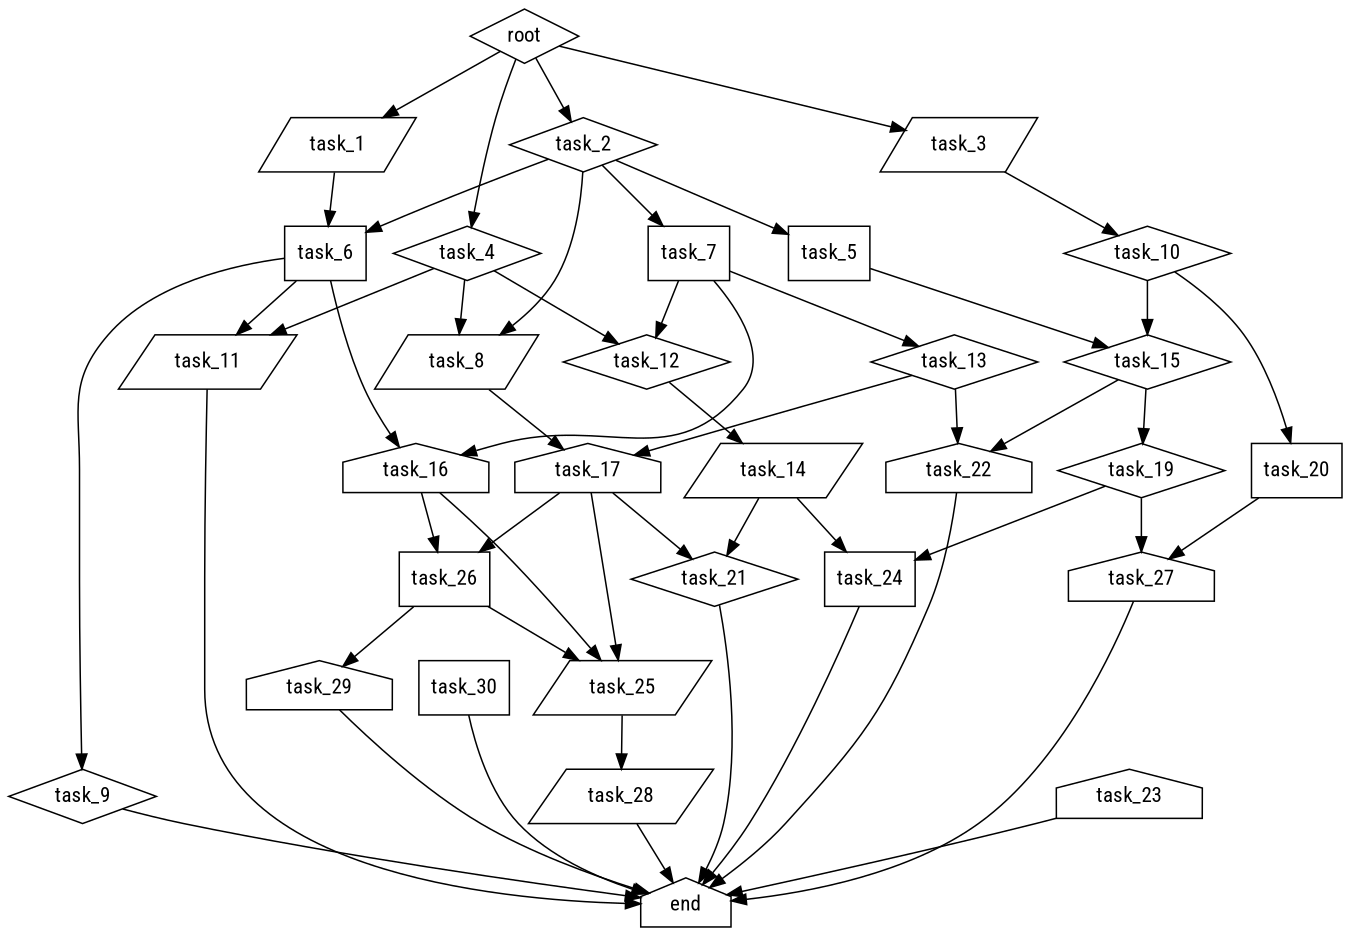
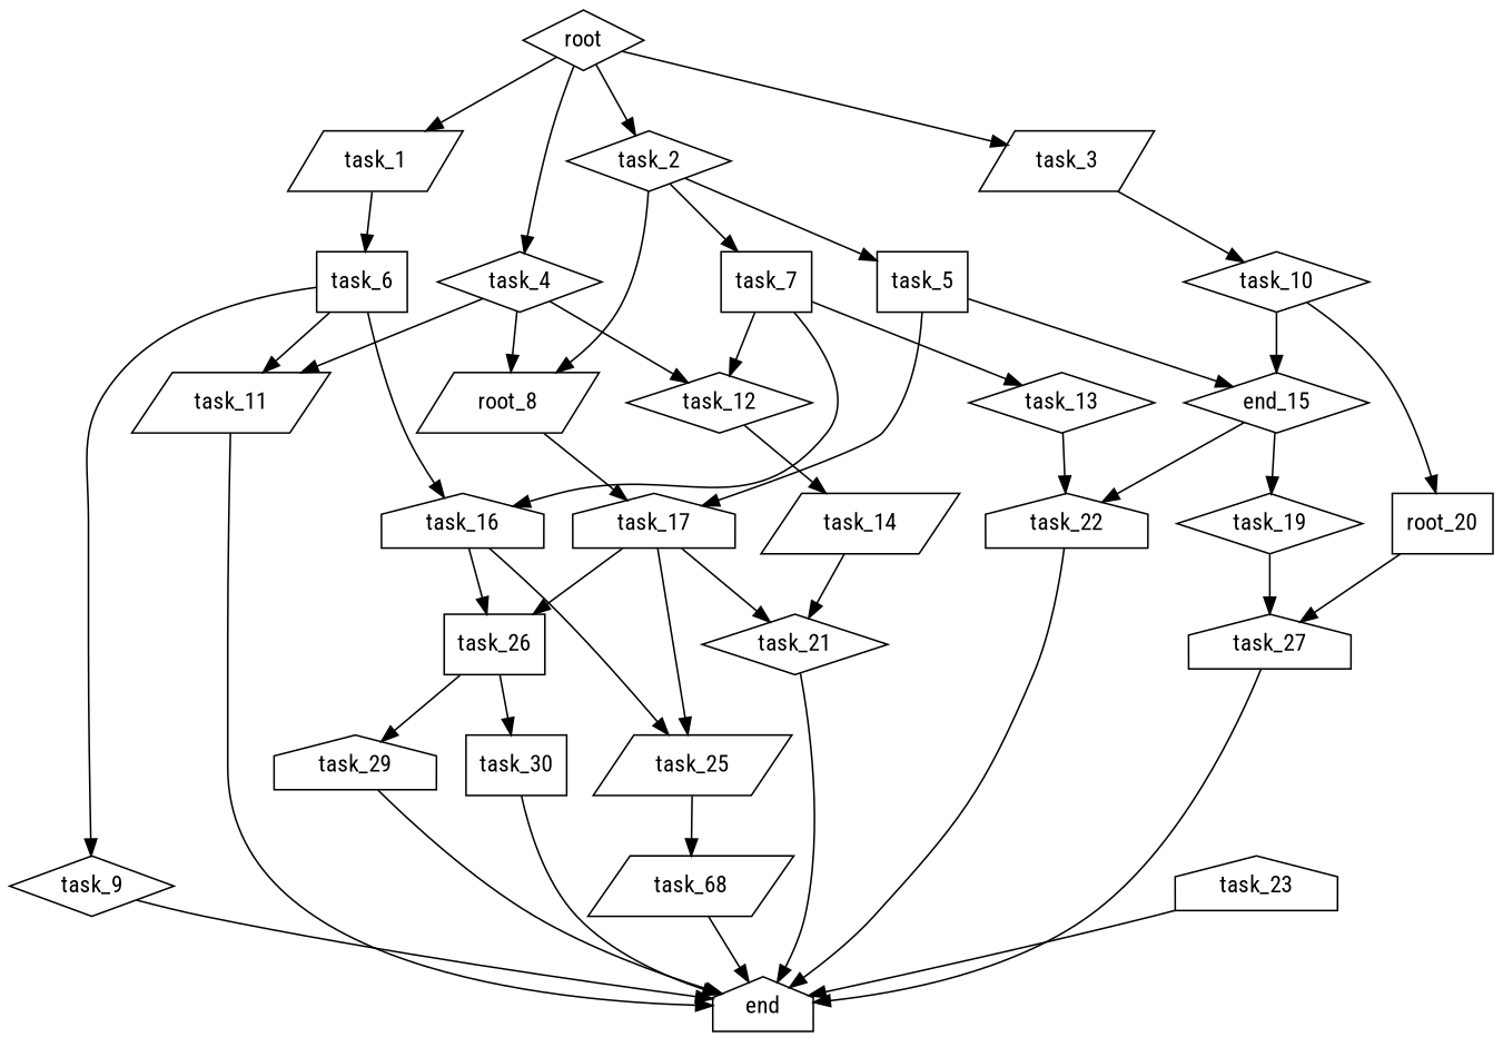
  digraph {
    fontname="Roboto Condensed"
    node [fontname="Roboto Condensed" shape=diamond]
    edge [fontname="Roboto Condensed"]
    task_1 [shape=parallelogram]
    root
    task_2
    task_3 [shape=parallelogram]
    task_4
    task_6 [shape=box]
    task_5 [shape=box]
    task_7 [shape=box]
-   task_8 [shape=parallelogram]
+   task_8 [shape=parallelogram label=root_8]
    task_10
    task_11 [shape=parallelogram]
    task_12
    task_9
    task_16 [shape=house]
-   task_15
+   task_15 [label=end_15]
    task_17 [shape=house]
    task_13
-   task_20 [shape=box]
+   task_20 [shape=box label=root_20]
    end [shape=house]
    task_14 [shape=parallelogram]
    task_22 [shape=house]
    task_19
    task_21
    task_25 [shape=parallelogram]
    task_26 [shape=box]
    task_27 [shape=house]
-   task_24 [shape=box]
-   task_28 [shape=parallelogram]
+   task_28 [shape=parallelogram label=task_68]
    task_29 [shape=house]
    task_30 [shape=box]
    task_23 [shape=house]
    task_1 -> task_6
    root -> task_1
    root -> task_2
    root -> task_3
    root -> task_4
-   task_2 -> task_6
    task_2 -> task_5
    task_2 -> task_7
    task_2 -> task_8
    task_3 -> task_10
    task_4 -> task_8
    task_4 -> task_11
    task_4 -> task_12
    task_6 -> task_11
    task_6 -> task_9
    task_6 -> task_16
    task_5 -> task_15
-   task_13 -> task_17
+   task_5 -> task_17
    task_7 -> task_12
    task_7 -> task_16
    task_7 -> task_13
    task_8 -> task_17
    task_10 -> task_15
    task_10 -> task_20
    task_11 -> end
    task_12 -> task_14
    task_9 -> end
    task_16 -> task_25
    task_16 -> task_26
    task_15 -> task_22
    task_15 -> task_19
    task_17 -> task_21
    task_17 -> task_25
    task_17 -> task_26
    task_13 -> task_22
    task_20 -> task_27
    task_14 -> task_21
-   task_14 -> task_24
    task_22 -> end
    task_19 -> task_27
-   task_19 -> task_24
    task_21 -> end
    task_25 -> task_28
    task_26 -> task_29
-   task_26 -> task_25
+   task_26 -> task_30
    task_27 -> end
-   task_24 -> end
    task_28 -> end
    task_29 -> end
    task_30 -> end
    task_23 -> end
  }
